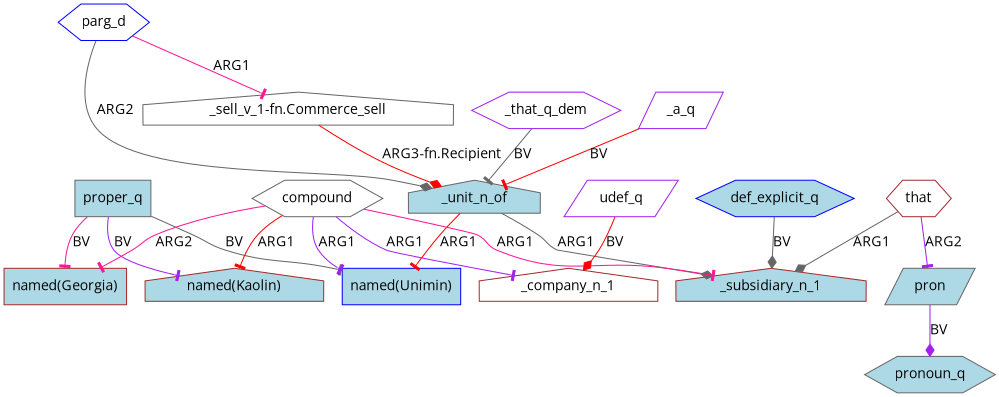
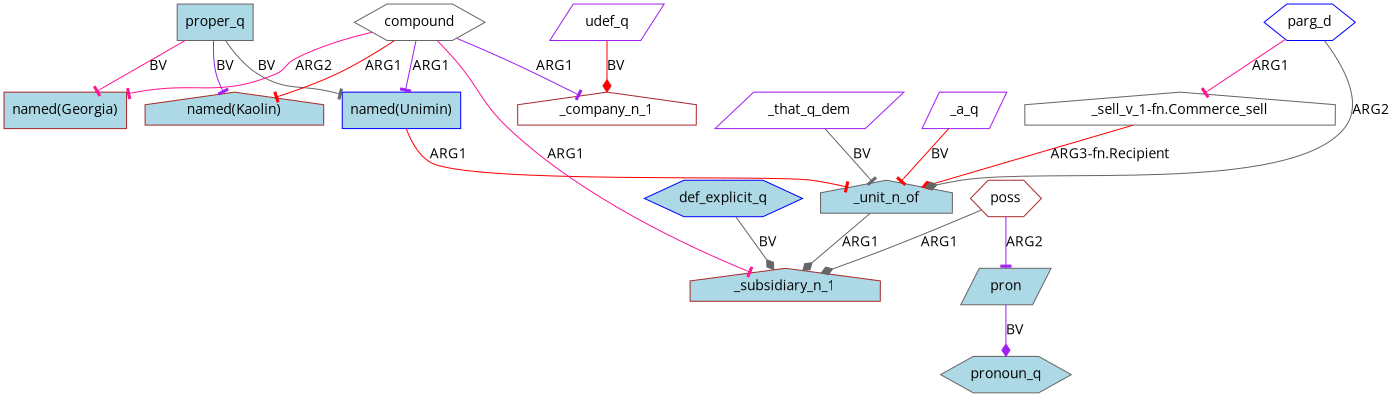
  digraph {
    fontname="Open Sans"
    node [color=gray40 fillcolor=lightblue fontname="Open Sans" shape=house style=filled]
    edge [arrowhead=tee color=gray40 fontname="Open Sans"]
    _unit_n_of
    "_sell_v_1-fn.Commerce_sell" [fillcolor=white]
    "named(Unimin)" [color=blue shape=box]
    _subsidiary_n_1 [color=brown]
    proper_q [shape=box]
    "named(Kaolin)" [color=brown]
    "named(Georgia)" [color=brown shape=box]
    compound [fillcolor=white shape=hexagon]
    _company_n_1 [color=brown fillcolor=white]
-   poss [color=brown fillcolor=white shape=hexagon label=that]
+   poss [color=brown fillcolor=white shape=hexagon]
    pron [shape=parallelogram]
    pronoun_q [shape=hexagon]
    def_explicit_q [color=blue shape=hexagon]
    parg_d [color=blue fillcolor=white shape=hexagon]
-   _that_q_dem [color=purple fillcolor=white shape=hexagon]
+   _that_q_dem [color=purple fillcolor=white shape=parallelogram]
    udef_q [color=purple fillcolor=white shape=parallelogram]
    _a_q [color=purple fillcolor=white shape=parallelogram]
-   _unit_n_of -> "named(Unimin)" [color=red label=ARG1]
+   "named(Unimin)" -> _unit_n_of [color=red label=ARG1]
    _unit_n_of -> _subsidiary_n_1 [arrowhead=diamond label=ARG1]
    "_sell_v_1-fn.Commerce_sell" -> _unit_n_of [arrowhead=diamond color=red label="ARG3-fn.Recipient"]
    proper_q -> "named(Unimin)" [label=BV]
    proper_q -> "named(Kaolin)" [color=purple label=BV]
    proper_q -> "named(Georgia)" [color=deeppink label=BV]
    compound -> "named(Unimin)" [color=purple label=ARG1]
    compound -> _subsidiary_n_1 [color=deeppink label=ARG1]
    compound -> "named(Kaolin)" [color=red label=ARG1]
    compound -> "named(Georgia)" [color=deeppink label=ARG2]
    compound -> _company_n_1 [color=purple label=ARG1]
    poss -> _subsidiary_n_1 [arrowhead=diamond label=ARG1]
    poss -> pron [color=purple label=ARG2]
    pron -> pronoun_q [arrowhead=diamond color=purple label=BV]
    def_explicit_q -> _subsidiary_n_1 [arrowhead=diamond label=BV]
    parg_d -> _unit_n_of [arrowhead=diamond label=ARG2]
    parg_d -> "_sell_v_1-fn.Commerce_sell" [color=deeppink label=ARG1]
    _that_q_dem -> _unit_n_of [label=BV]
    udef_q -> _company_n_1 [arrowhead=diamond color=red label=BV]
    _a_q -> _unit_n_of [color=red label=BV]
  }
